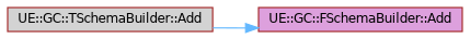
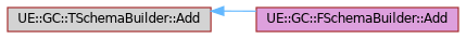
  digraph {
    rankdir=RL
    node [color=brown fontname=Helvetica fontsize=10 shape=box style=filled]
    n1 [fillcolor=plum fontcolor=black height=0.2 label="UE::GC::FSchemaBuilder::Add" width=0.4]
    n2 [fillcolor=lightgrey height=0.2 label="UE::GC::TSchemaBuilder::Add" width=0.4]
-   n1 -> n2 [color=steelblue1 dir=back fontname=Helvetica fontsize=10 labelfontname=Helvetica labelfontsize=10 style=solid]
+   n2 -> n1 [color=steelblue1 dir=back fontname=Helvetica fontsize=10 labelfontname=Helvetica labelfontsize=10 style=solid]
  }
